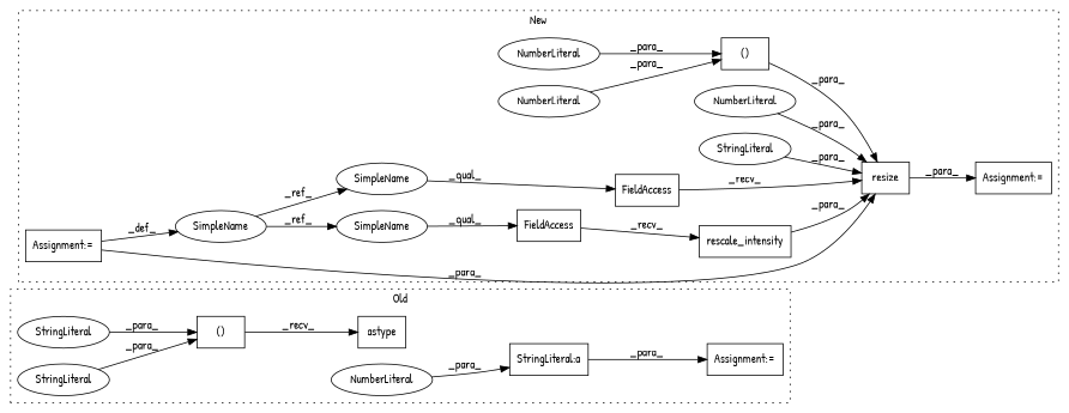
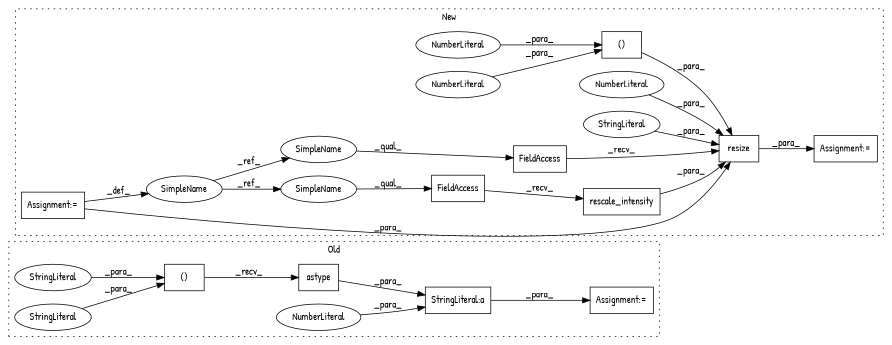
  digraph {
    fontname="Patrick Hand"
    rankdir=LR
    node [a=34 fontname="Patrick Hand" l=7 s=11577 shape=box]
    edge [fontname="Patrick Hand"]
    n1 [a=32 l="7,1" label=astype s="11634,11646"]
    n2 [a=7 l=1 label="Assignment:=" s=11556]
    n3 [a=106 l=51 label="()"]
    n4 [a=45 l=19 label=StringLiteral s=11609 shape=ellipse]
    n5 [a=45 l=19 label=StringLiteral shape=ellipse]
    n6 [a=27 l=3 label="StringLiteral:a" s=11662]
    n7 [l=3 label=NumberLiteral s=11665 shape=ellipse]
    n8 [a=32 l="18,1" label=rescale_intensity s="11834,11859"]
    n9 [a=22 l=16 label=FieldAccess s=11817]
    n10 [a=7 l=1 label="Assignment:=" s=11874]
    n11 [a=106 l=17 label="()" s=11911]
    n12 [l=2 label=NumberLiteral s=11926 shape=ellipse]
    n13 [l=2 label=NumberLiteral s=11911 shape=ellipse]
    n14 [a=32 l="7,1" label=resize s="11893,11943"]
    n15 [l=1 label=NumberLiteral s=11930 shape=ellipse]
    n16 [a=45 l=11 label=StringLiteral s=11932 shape=ellipse]
    n17 [a=22 l=17 label=FieldAccess s=11875]
    n18 [a=42 label=SimpleName s=11700 shape=ellipse]
    n19 [a=7 label="Assignment:=" s=11700]
    n20 [a=42 label=SimpleName s=11817 shape=ellipse]
    n21 [a=42 label=SimpleName s=11875 shape=ellipse]
    subgraph cluster_1 {
      label=Old
      style=dotted
      n1
      n2
      n3
      n4
      n5
      n6
      n7
    }
    subgraph cluster_2 {
      label=New
      style=dotted
      n8
      n9
      n10
      n11
      n12
      n13
      n14
      n15
      n16
      n17
      n18
      n19
      n20
      n21
    }
+   n1 -> n6 [label=_para_]
    n3 -> n1 [label=_recv_]
    n4 -> n3 [label=_para_]
    n5 -> n3 [label=_para_]
    n6 -> n2 [label=_para_]
    n7 -> n6 [label=_para_]
    n8 -> n14 [label=_para_]
    n9 -> n8 [label=_recv_]
    n11 -> n14 [label=_para_]
    n12 -> n11 [label=_para_]
    n13 -> n11 [label=_para_]
    n14 -> n10 [label=_para_]
    n15 -> n14 [label=_para_]
    n16 -> n14 [label=_para_]
    n17 -> n14 [label=_recv_]
    n18 -> n20 [label=_ref_]
    n18 -> n21 [label=_ref_]
    n19 -> n14 [label=_para_]
    n19 -> n18 [label=_def_]
    n20 -> n9 [label=_qual_]
    n21 -> n17 [label=_qual_]
  }
